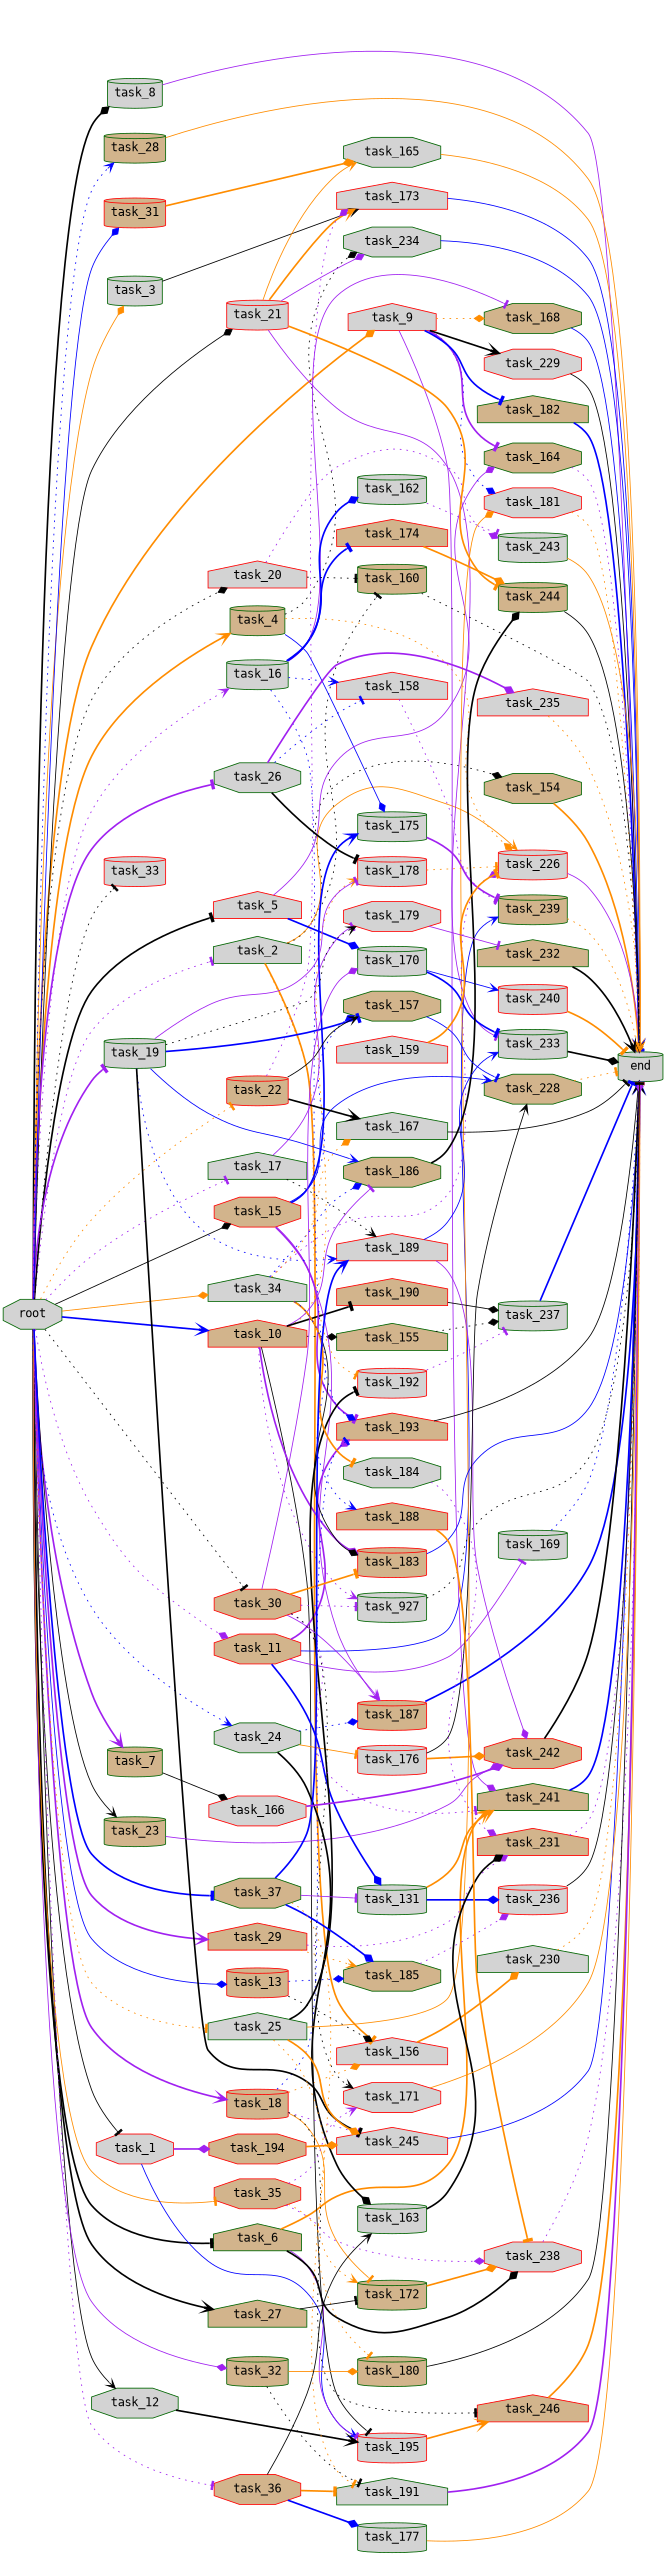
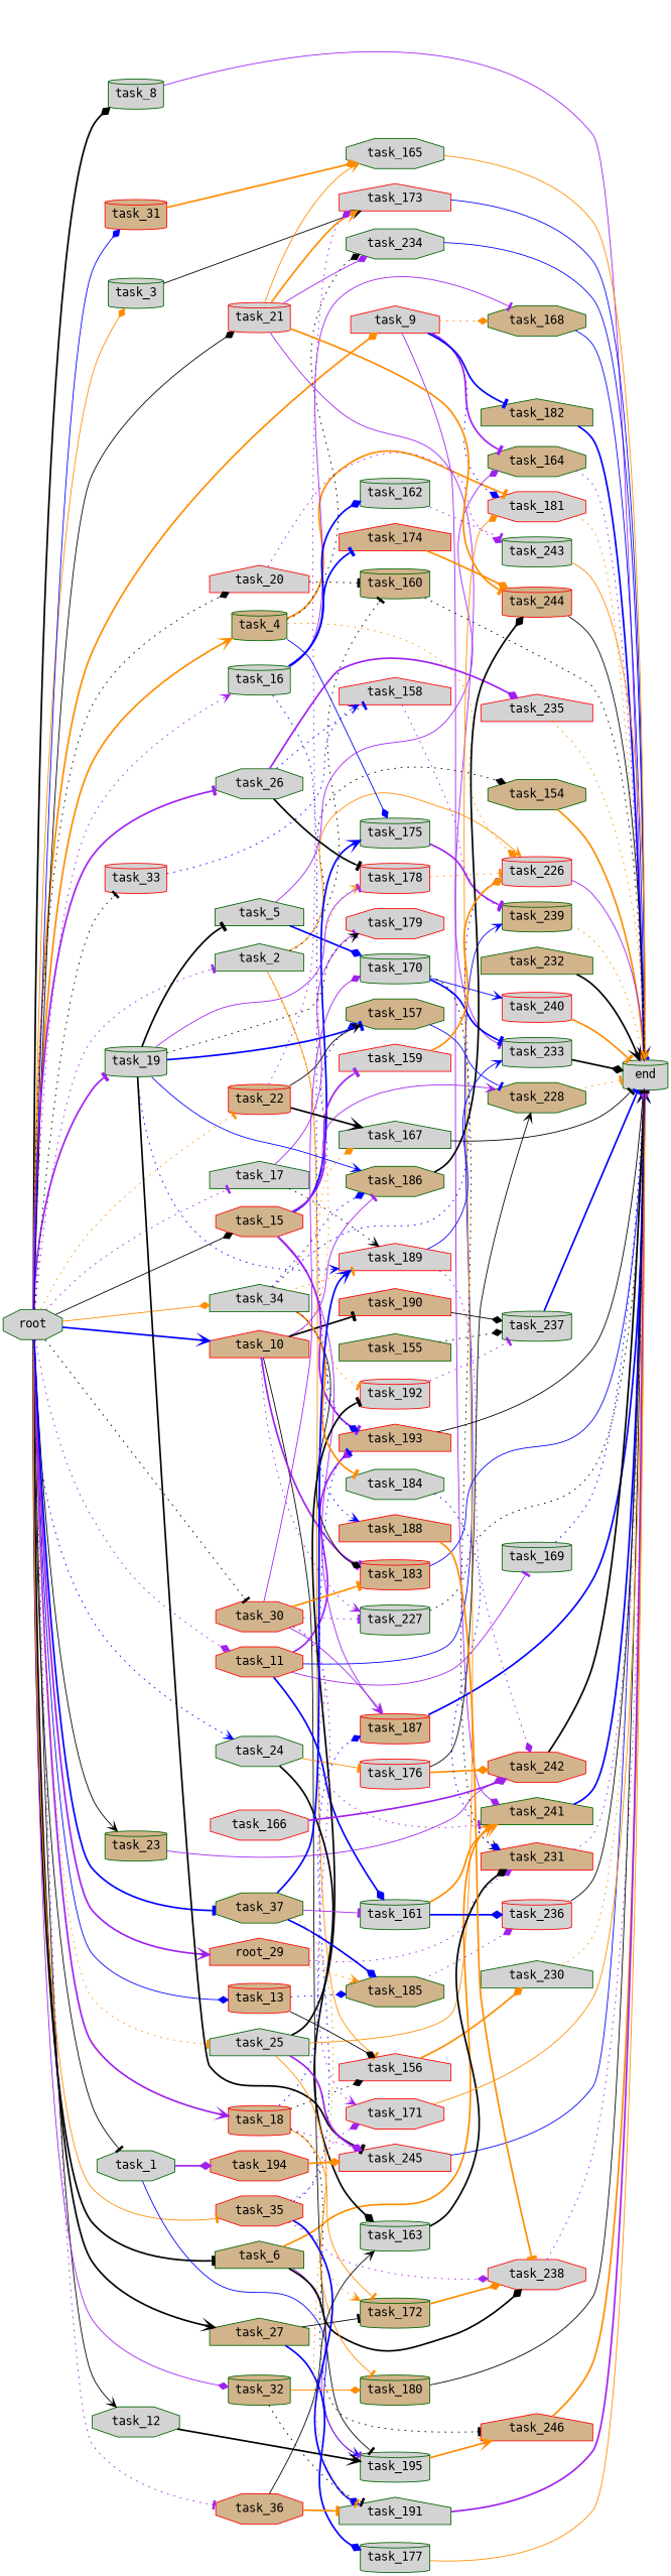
  digraph {
    fontname="DejaVu Sans Mono"
    rankdir=LR
    node [color=darkgreen fillcolor=lightgrey fontname="DejaVu Sans Mono" shape=cylinder style=filled]
    edge [arrowhead=tee color=purple fontname="DejaVu Sans Mono" style=bold]
    root [shape=octagon]
-   task_1 [color=red shape=octagon]
+   task_1 [shape=octagon]
    task_2 [shape=house]
    task_3
    task_4 [fillcolor=tan]
-   task_5 [color=red shape=house]
+   task_5 [shape=house]
    task_6 [fillcolor=tan shape=house]
-   task_7 [fillcolor=tan]
    task_8
    task_9 [color=red shape=house]
    task_10 [color=red fillcolor=tan shape=house]
    task_11 [color=red fillcolor=tan shape=octagon]
    task_12 [shape=octagon]
    task_13 [color=red fillcolor=tan]
    task_15 [color=red fillcolor=tan shape=octagon]
    task_16
    task_17 [shape=house]
    task_18 [color=red fillcolor=tan]
    task_19
    task_20 [color=red shape=house]
    task_21 [color=red]
    task_22 [color=red fillcolor=tan]
    task_23 [fillcolor=tan]
    task_24 [shape=octagon]
    task_25 [shape=house]
    task_26 [shape=octagon]
    task_27 [fillcolor=tan shape=house]
-   task_28 [fillcolor=tan]
-   task_29 [color=red fillcolor=tan shape=house]
+   task_29 [color=red fillcolor=tan shape=house label=root_29]
    task_30 [color=red fillcolor=tan shape=octagon]
    task_31 [color=red fillcolor=tan]
    task_32 [fillcolor=tan]
    task_33 [color=red]
    task_34 [shape=house]
    task_35 [color=red fillcolor=tan shape=octagon]
    task_36 [color=red fillcolor=tan shape=octagon]
    task_37 [fillcolor=tan shape=octagon]
    task_194 [color=red fillcolor=tan shape=octagon]
-   task_195 [color=red]
+   task_195
    task_154 [fillcolor=tan shape=octagon]
    task_156 [color=red shape=house]
    task_160 [fillcolor=tan]
    task_192 [color=red]
    task_226 [color=red]
    task_173 [color=red shape=house]
    task_175
    task_181 [color=red shape=octagon]
    task_234 [shape=octagon]
    task_164 [fillcolor=tan shape=octagon]
    task_170
    task_238 [color=red shape=octagon]
    task_241 [fillcolor=tan shape=house]
    task_166 [color=red shape=octagon]
    end
    task_168 [fillcolor=tan shape=octagon]
    task_182 [fillcolor=tan shape=house]
-   task_229 [color=red shape=octagon]
    task_155 [fillcolor=tan shape=house]
    task_178 [color=red]
    task_183 [color=red fillcolor=tan]
    task_186 [fillcolor=tan shape=octagon]
    task_190 [color=red fillcolor=tan shape=house]
-   task_227 [label=task_927]
-   task_161 [label=task_131]
+   task_227
+   task_161
    task_169
    task_193 [color=red fillcolor=tan shape=house]
    task_239 [fillcolor=tan]
    task_185 [fillcolor=tan shape=octagon]
    task_157 [fillcolor=tan shape=octagon]
    task_159 [color=red shape=house]
    task_187 [color=red fillcolor=tan]
    task_228 [fillcolor=tan shape=octagon]
    task_162
    task_174 [color=red fillcolor=tan shape=house]
    task_179 [color=red shape=octagon]
    task_189 [color=red shape=house]
    task_172 [fillcolor=tan]
    task_245 [color=red shape=house]
    task_246 [color=red fillcolor=tan shape=house]
    task_243
    task_165 [shape=octagon]
    task_233
-   task_244 [fillcolor=tan]
+   task_244 [color=red fillcolor=tan]
    task_167 [shape=house]
    task_242 [color=red fillcolor=tan shape=octagon]
    task_163
    task_176 [color=red]
    task_180 [fillcolor=tan]
    task_158 [color=red shape=house]
    task_235 [color=red shape=house]
    task_231 [color=red fillcolor=tan shape=house]
    task_171 [color=red shape=octagon]
    task_191 [shape=house]
    task_184 [shape=octagon]
    task_188 [color=red fillcolor=tan shape=house]
    task_177
    task_230 [shape=house]
    task_237
    task_240 [color=red]
    task_236 [color=red]
    task_232 [fillcolor=tan shape=house]
    root -> task_1 [color=black style=solid]
    root -> task_2 [style=dotted]
    root -> task_3 [arrowhead=diamond color=darkorange style=solid]
    root -> task_4 [arrowhead=vee color=darkorange]
-   root -> task_5 [color=black]
+   task_19 -> task_5 [color=black]
    root -> task_6 [color=black]
-   root -> task_7 [arrowhead=vee]
    root -> task_8 [arrowhead=diamond color=black]
    root -> task_9 [arrowhead=diamond color=darkorange]
    root -> task_10 [arrowhead=vee color=blue]
    root -> task_11 [arrowhead=diamond style=dotted]
    root -> task_12 [arrowhead=vee color=black style=solid]
    root -> task_13 [arrowhead=diamond color=blue style=solid]
    root -> task_15 [arrowhead=diamond color=black style=solid]
    root -> task_16 [arrowhead=vee style=dotted]
    root -> task_17 [style=dotted]
    root -> task_18 [arrowhead=vee]
    root -> task_19
    root -> task_20 [arrowhead=diamond color=black style=dotted]
    root -> task_21 [arrowhead=diamond color=black style=solid]
    root -> task_22 [color=darkorange style=dotted]
    root -> task_23 [arrowhead=vee color=black style=solid]
    root -> task_24 [arrowhead=vee color=blue style=dotted]
    root -> task_25 [color=darkorange style=dotted]
    root -> task_26
    root -> task_27 [arrowhead=vee color=black]
-   root -> task_28 [arrowhead=vee color=blue style=dotted]
    root -> task_29 [arrowhead=vee]
    root -> task_30 [color=black style=dotted]
    root -> task_31 [arrowhead=diamond color=blue style=solid]
    root -> task_32 [arrowhead=diamond style=solid]
    root -> task_33 [color=black style=dotted]
    root -> task_34 [arrowhead=diamond color=darkorange style=solid]
    root -> task_35 [color=darkorange style=solid]
    root -> task_36 [style=dotted]
    root -> task_37 [color=blue]
    task_1 -> task_194 [arrowhead=diamond]
    task_1 -> task_195 [arrowhead=vee color=blue style=solid]
    task_2 -> task_154 [arrowhead=diamond color=black style=dotted]
-   task_2 -> task_156 [color=darkorange]
+   task_2 -> task_156 [color=darkorange style=solid]
    task_2 -> task_160 [color=black style=dotted]
    task_2 -> task_192 [color=darkorange style=dotted]
    task_2 -> task_226 [arrowhead=vee color=darkorange style=solid]
    task_3 -> task_173 [arrowhead=vee color=black style=solid]
    task_4 -> task_226 [arrowhead=diamond color=darkorange style=dotted]
    task_4 -> task_175 [arrowhead=diamond color=blue style=solid]
+   task_4 -> task_181 [color=darkorange]
    task_4 -> task_234 [arrowhead=diamond color=black style=dotted]
    task_5 -> task_164 [arrowhead=diamond style=solid]
    task_5 -> task_170 [arrowhead=diamond color=blue]
    task_6 -> task_195 [style=solid]
    task_6 -> task_238 [arrowhead=diamond color=black]
    task_6 -> task_241 [arrowhead=vee color=darkorange]
-   task_7 -> task_166 [arrowhead=diamond color=black style=solid]
    task_8 -> end [arrowhead=diamond style=solid]
    task_9 -> task_181 [arrowhead=diamond color=blue style=dotted]
    task_9 -> task_164
    task_9 -> task_241 [arrowhead=diamond style=solid]
    task_9 -> task_168 [arrowhead=diamond color=darkorange style=dotted]
    task_9 -> task_182 [color=blue]
-   task_9 -> task_229 [arrowhead=vee color=black]
    task_10 -> task_195 [color=black style=solid]
-   task_10 -> task_155 [arrowhead=diamond color=black style=dotted]
    task_10 -> task_178 [arrowhead=vee color=darkorange style=dotted]
-   task_10 -> task_183 [arrowhead=diamond]
+   task_10 -> task_183
    task_10 -> task_186 [style=solid]
    task_10 -> task_190 [color=black]
    task_10 -> task_227 [arrowhead=vee style=dotted]
    task_11 -> task_161 [arrowhead=diamond color=blue]
    task_11 -> task_169 [style=solid]
    task_11 -> task_193 [arrowhead=diamond]
    task_11 -> task_239 [arrowhead=vee color=blue style=solid]
    task_12 -> task_195 [arrowhead=vee color=black]
-   task_13 -> task_156 [arrowhead=diamond color=black style=dotted]
+   task_13 -> task_156 [arrowhead=diamond color=black style=solid]
    task_13 -> task_185 [arrowhead=diamond color=blue style=dotted]
    task_15 -> task_175 [arrowhead=vee color=blue]
    task_15 -> task_193
    task_15 -> task_157 [arrowhead=diamond color=blue style=dotted]
+   task_15 -> task_159
    task_15 -> task_187 [arrowhead=vee style=solid]
-   task_15 -> task_228 [arrowhead=vee color=blue style=solid]
+   task_15 -> task_228 [arrowhead=vee style=solid]
    task_16 -> task_168 [style=solid]
    task_16 -> task_193 [arrowhead=diamond color=blue style=dotted]
    task_16 -> task_162 [arrowhead=diamond color=blue]
    task_16 -> task_174 [color=blue]
    task_17 -> task_179 [style=solid]
    task_17 -> task_189 [arrowhead=vee color=black style=dotted]
-   task_18 -> task_156 [arrowhead=diamond color=darkorange style=dotted]
+   task_18 -> task_156 [arrowhead=diamond color=black style=dotted]
    task_18 -> task_193 [color=blue style=dotted]
    task_18 -> task_172 [color=darkorange style=solid]
    task_18 -> task_245 [style=dotted]
    task_18 -> task_246 [color=black style=dotted]
    task_19 -> task_178 [style=solid]
    task_19 -> task_186 [arrowhead=vee color=blue style=solid]
    task_19 -> task_157 [color=blue]
    task_19 -> task_179 [arrowhead=vee color=black style=dotted]
    task_19 -> task_189 [arrowhead=vee color=blue style=dotted]
    task_19 -> task_245 [color=black]
    task_20 -> task_160 [color=black style=dotted]
    task_20 -> task_243 [arrowhead=diamond style=dotted]
    task_21 -> task_173 [arrowhead=vee color=darkorange]
    task_21 -> task_234 [arrowhead=diamond style=solid]
    task_21 -> task_165 [arrowhead=vee color=darkorange style=solid]
    task_21 -> task_233 [style=solid]
    task_21 -> task_244 [color=darkorange]
    task_22 -> task_173 [arrowhead=diamond style=dotted]
    task_22 -> task_157 [arrowhead=vee color=black style=solid]
    task_22 -> task_167 [arrowhead=vee color=black]
    task_23 -> task_242 [arrowhead=diamond style=solid]
-   task_24 -> task_187 [arrowhead=diamond color=blue style=dotted]
+   task_35 -> task_187 [arrowhead=diamond color=blue style=dotted]
    task_24 -> task_163 [arrowhead=diamond color=black]
    task_24 -> task_176 [color=darkorange style=solid]
    task_25 -> task_192 [color=black]
    task_25 -> task_181 [arrowhead=diamond color=darkorange style=solid]
-   task_25 -> task_245 [arrowhead=diamond color=darkorange]
-   task_25 -> task_180 [color=darkorange style=dotted]
+   task_25 -> task_245 [arrowhead=diamond]
+   task_25 -> task_180 [color=darkorange style=solid]
    task_26 -> task_178 [color=black]
    task_26 -> task_158 [color=blue style=dotted]
    task_26 -> task_235 [arrowhead=diamond]
    task_27 -> task_172 [color=black style=solid]
-   task_28 -> end [arrowhead=vee color=darkorange style=solid]
    task_29 -> task_185 [arrowhead=vee color=darkorange style=dotted]
    task_29 -> task_231 [arrowhead=diamond style=dotted]
    task_30 -> task_170 [arrowhead=diamond style=solid]
    task_30 -> task_241 [style=dotted]
    task_30 -> task_183 [color=darkorange]
    task_30 -> task_227 [style=dotted]
    task_30 -> task_187 [arrowhead=vee style=solid]
-   task_30 -> task_171 [arrowhead=vee color=black style=dotted]
+   task_30 -> task_171 [arrowhead=vee style=dotted]
    task_31 -> task_165 [arrowhead=diamond color=darkorange]
    task_32 -> task_180 [arrowhead=diamond color=darkorange style=solid]
    task_32 -> task_191 [color=black style=dotted]
-   task_16 -> task_158 [arrowhead=vee color=blue style=dotted]
-   task_34 -> task_226 [arrowhead=diamond style=dotted]
+   task_33 -> task_158 [arrowhead=vee color=blue style=dotted]
+   task_34 -> task_226 [arrowhead=diamond color=blue style=dotted]
    task_34 -> task_183 [arrowhead=diamond color=black style=solid]
    task_34 -> task_186 [arrowhead=diamond color=blue style=dotted]
+   task_34 -> task_189 [color=darkorange style=dotted]
    task_34 -> task_167 [arrowhead=diamond color=darkorange style=dotted]
    task_34 -> task_184 [color=darkorange]
    task_34 -> task_188 [arrowhead=vee color=blue style=dotted]
    task_35 -> task_238 [arrowhead=diamond style=dotted]
    task_35 -> task_172 [arrowhead=vee color=darkorange style=dotted]
-   task_35 -> task_171 [arrowhead=vee style=dotted]
+   task_35 -> task_171 [arrowhead=diamond style=dotted]
+   task_35 -> task_191 [arrowhead=diamond color=blue]
    task_36 -> task_163 [arrowhead=vee color=black style=solid]
    task_36 -> task_191 [color=darkorange]
-   task_36 -> task_177 [arrowhead=diamond color=blue]
+   task_27 -> task_177 [arrowhead=diamond color=blue]
    task_37 -> task_161 [style=solid]
    task_37 -> task_185 [arrowhead=diamond color=blue]
    task_37 -> task_189 [arrowhead=vee color=blue]
    task_37 -> task_191 [color=darkorange style=dotted]
    task_194 -> task_245 [arrowhead=diamond color=darkorange]
    task_195 -> task_246 [arrowhead=vee color=darkorange]
    task_154 -> end [arrowhead=vee color=darkorange]
    task_156 -> task_230 [arrowhead=diamond color=darkorange]
    task_160 -> end [color=black style=dotted]
    task_192 -> task_237 [style=dotted]
    task_226 -> end [arrowhead=diamond style=solid]
    task_173 -> end [color=blue style=solid]
    task_175 -> task_239
    task_181 -> end [color=darkorange style=dotted]
    task_234 -> end [color=blue style=solid]
    task_164 -> end [arrowhead=vee style=dotted]
    task_170 -> task_233 [color=blue]
+   task_170 -> task_231 [arrowhead=vee color=black style=dotted]
    task_170 -> task_240 [arrowhead=vee color=blue style=solid]
    task_238 -> end [arrowhead=diamond style=dotted]
    task_241 -> end [arrowhead=vee color=blue]
    task_166 -> task_242 [arrowhead=diamond]
    task_168 -> end [arrowhead=diamond color=blue style=solid]
    task_182 -> end [arrowhead=vee color=blue]
-   task_229 -> end [arrowhead=diamond color=black style=solid]
    task_155 -> task_237 [arrowhead=diamond color=black style=dotted]
    task_178 -> task_226 [color=darkorange style=dotted]
    task_183 -> end [color=blue style=solid]
    task_186 -> task_244 [arrowhead=diamond color=black]
    task_190 -> task_237 [arrowhead=diamond color=black style=solid]
    task_227 -> end [arrowhead=diamond color=black style=dotted]
    task_161 -> task_241 [arrowhead=vee color=darkorange]
    task_161 -> task_236 [arrowhead=diamond color=blue]
    task_169 -> end [arrowhead=vee color=blue style=dotted]
    task_193 -> end [color=black style=solid]
    task_239 -> end [arrowhead=diamond color=darkorange style=dotted]
    task_185 -> task_236 [arrowhead=diamond style=dotted]
    task_157 -> task_228 [color=blue style=solid]
-   task_159 -> task_226 [color=darkorange]
+   task_159 -> task_226 [arrowhead=diamond color=darkorange]
    task_187 -> end [color=blue]
    task_228 -> end [color=darkorange style=dotted]
    task_162 -> task_243 [style=dotted]
    task_174 -> task_244 [arrowhead=diamond color=darkorange]
-   task_179 -> task_232 [style=solid]
    task_189 -> task_233 [arrowhead=vee color=blue style=solid]
-   task_189 -> task_242 [arrowhead=diamond style=solid]
+   task_189 -> task_242 [arrowhead=diamond style=dotted]
    task_172 -> task_238 [arrowhead=diamond color=darkorange]
    task_245 -> end [color=blue style=solid]
    task_246 -> end [color=darkorange]
    task_243 -> end [arrowhead=vee color=darkorange style=solid]
    task_165 -> end [arrowhead=diamond color=darkorange style=solid]
    task_233 -> end [arrowhead=diamond color=black]
    task_244 -> end [arrowhead=vee color=black style=solid]
    task_167 -> end [color=black style=solid]
    task_242 -> end [arrowhead=vee color=black]
    task_163 -> task_231 [arrowhead=diamond color=black]
    task_176 -> task_228 [arrowhead=vee color=black style=solid]
    task_176 -> task_242 [arrowhead=diamond color=darkorange]
    task_180 -> end [arrowhead=diamond color=black style=solid]
    task_158 -> task_239 [style=dotted]
    task_235 -> end [arrowhead=vee color=darkorange style=dotted]
    task_231 -> end [arrowhead=diamond style=dotted]
    task_171 -> end [color=darkorange style=solid]
    task_191 -> end
-   task_184 -> task_231 [arrowhead=diamond style=dotted]
+   task_184 -> task_231 [arrowhead=diamond color=blue style=dotted]
    task_188 -> task_238 [color=darkorange]
    task_177 -> end [color=darkorange style=solid]
    task_230 -> end [color=darkorange style=dotted]
    task_237 -> end [color=blue]
    task_240 -> end [color=darkorange]
    task_236 -> end [color=black style=solid]
    task_232 -> end [arrowhead=vee color=black]
  }
